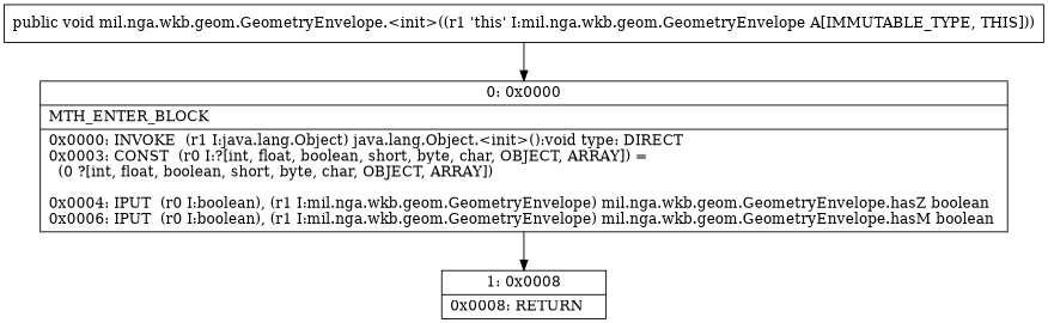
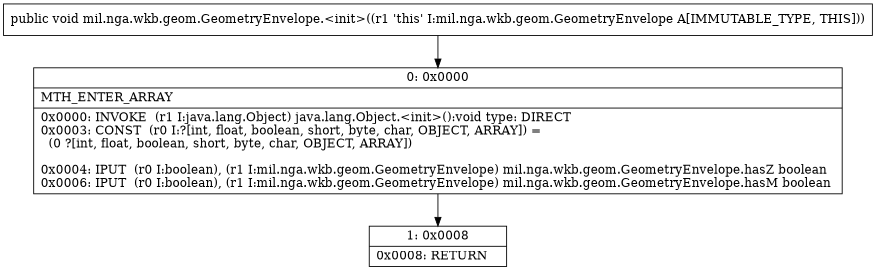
  digraph {
    node [shape=record]
-   n1 [label="{0\:\ 0x0000|MTH_ENTER_BLOCK\l|0x0000: INVOKE  (r1 I:java.lang.Object) java.lang.Object.\<init\>():void type: DIRECT \l0x0003: CONST  (r0 I:?[int, float, boolean, short, byte, char, OBJECT, ARRAY]) = \l  (0 ?[int, float, boolean, short, byte, char, OBJECT, ARRAY])\l \l0x0004: IPUT  (r0 I:boolean), (r1 I:mil.nga.wkb.geom.GeometryEnvelope) mil.nga.wkb.geom.GeometryEnvelope.hasZ boolean \l0x0006: IPUT  (r0 I:boolean), (r1 I:mil.nga.wkb.geom.GeometryEnvelope) mil.nga.wkb.geom.GeometryEnvelope.hasM boolean \l}"]
+   n1 [label="{0\:\ 0x0000|MTH_ENTER_ARRAY\l|0x0000: INVOKE  (r1 I:java.lang.Object) java.lang.Object.\<init\>():void type: DIRECT \l0x0003: CONST  (r0 I:?[int, float, boolean, short, byte, char, OBJECT, ARRAY]) = \l  (0 ?[int, float, boolean, short, byte, char, OBJECT, ARRAY])\l \l0x0004: IPUT  (r0 I:boolean), (r1 I:mil.nga.wkb.geom.GeometryEnvelope) mil.nga.wkb.geom.GeometryEnvelope.hasZ boolean \l0x0006: IPUT  (r0 I:boolean), (r1 I:mil.nga.wkb.geom.GeometryEnvelope) mil.nga.wkb.geom.GeometryEnvelope.hasM boolean \l}"]
    n2 [label="{1\:\ 0x0008|0x0008: RETURN   \l}"]
    n3 [label="{public void mil.nga.wkb.geom.GeometryEnvelope.\<init\>((r1 'this' I:mil.nga.wkb.geom.GeometryEnvelope A[IMMUTABLE_TYPE, THIS])) }"]
    n1 -> n2
    n3 -> n1
  }
